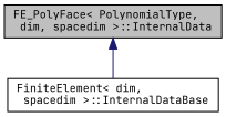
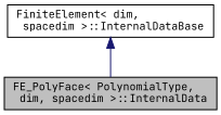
  digraph {
    fontname="JetBrains Mono"
    node [color=black fontname="JetBrains Mono" fontsize=10 shape=record style=filled]
    n1 [fillcolor=grey75 fontcolor=black height=0.2 label="FE_PolyFace\< PolynomialType,\l dim, spacedim \>::InternalData" width=0.4]
    n2 [fillcolor=white height=0.2 label="FiniteElement\< dim,\l spacedim \>::InternalDataBase" width=0.4]
-   n1 -> n2 [color=midnightblue dir=back fontname="JetBrains Mono" fontsize=10 labelfontname=Helvetica labelfontsize=10 style=solid]
+   n2 -> n1 [color=midnightblue dir=back fontname="JetBrains Mono" fontsize=10 labelfontname=Helvetica labelfontsize=10 style=solid]
  }
